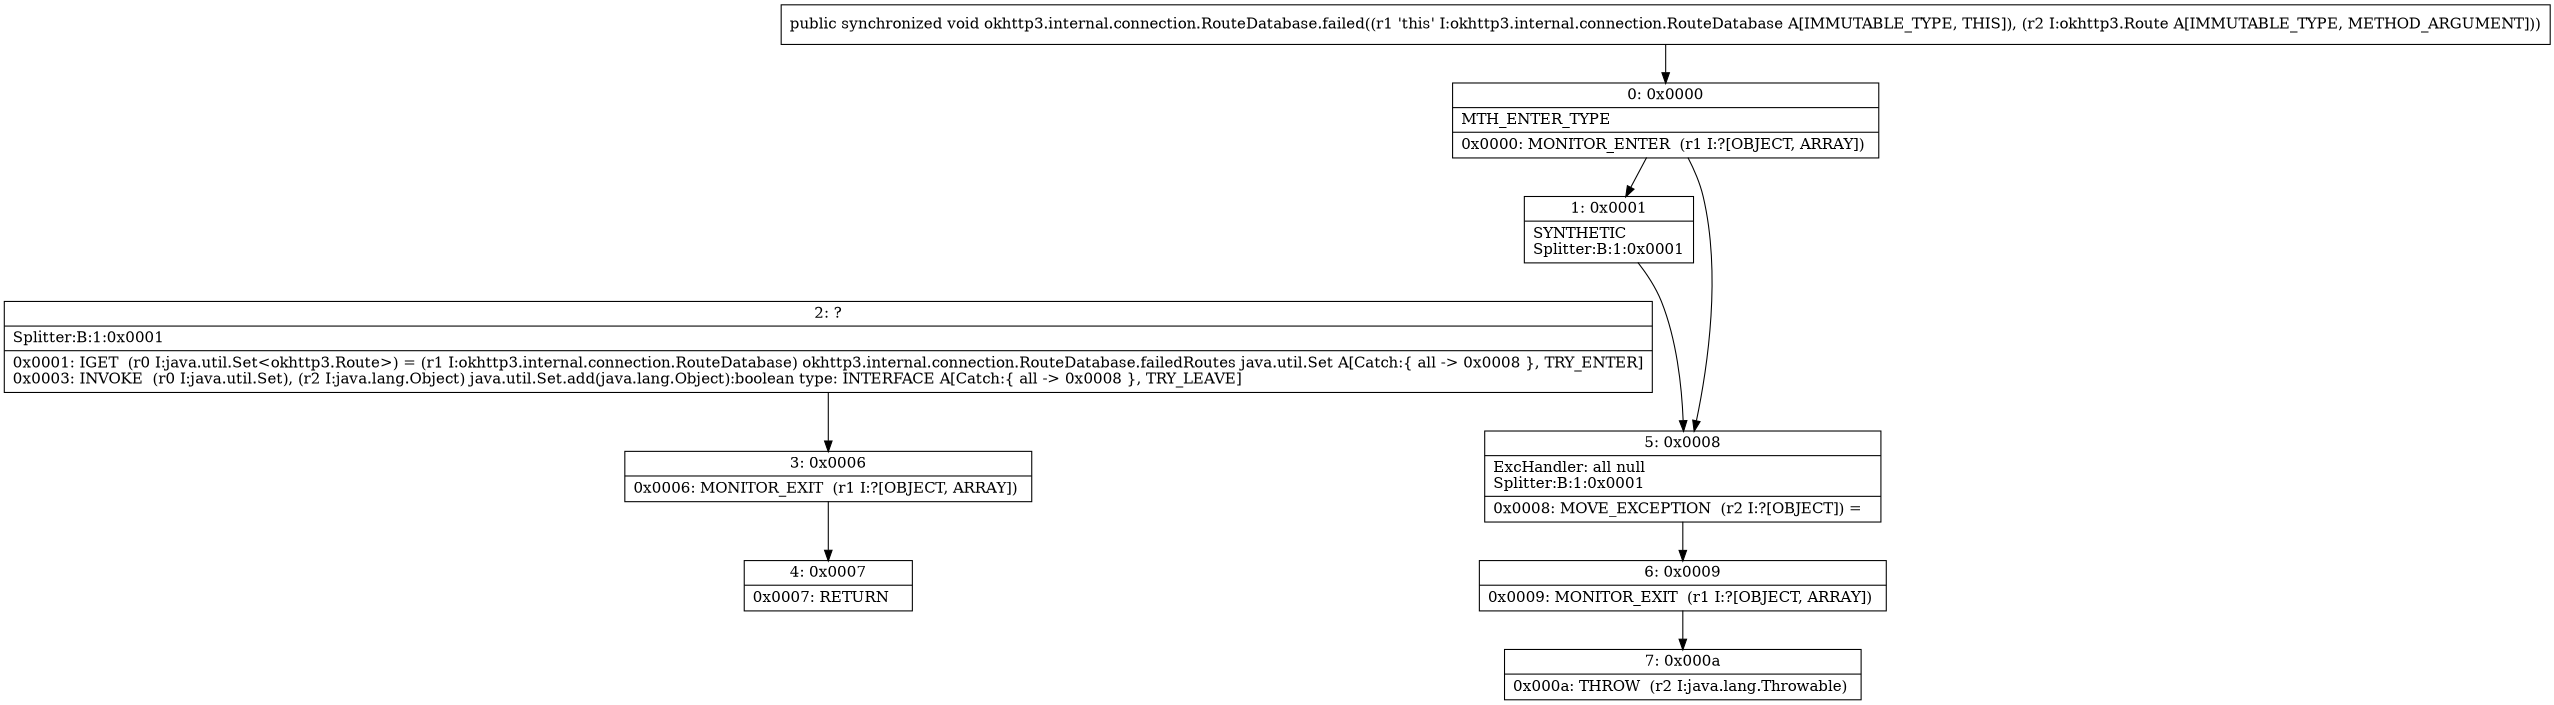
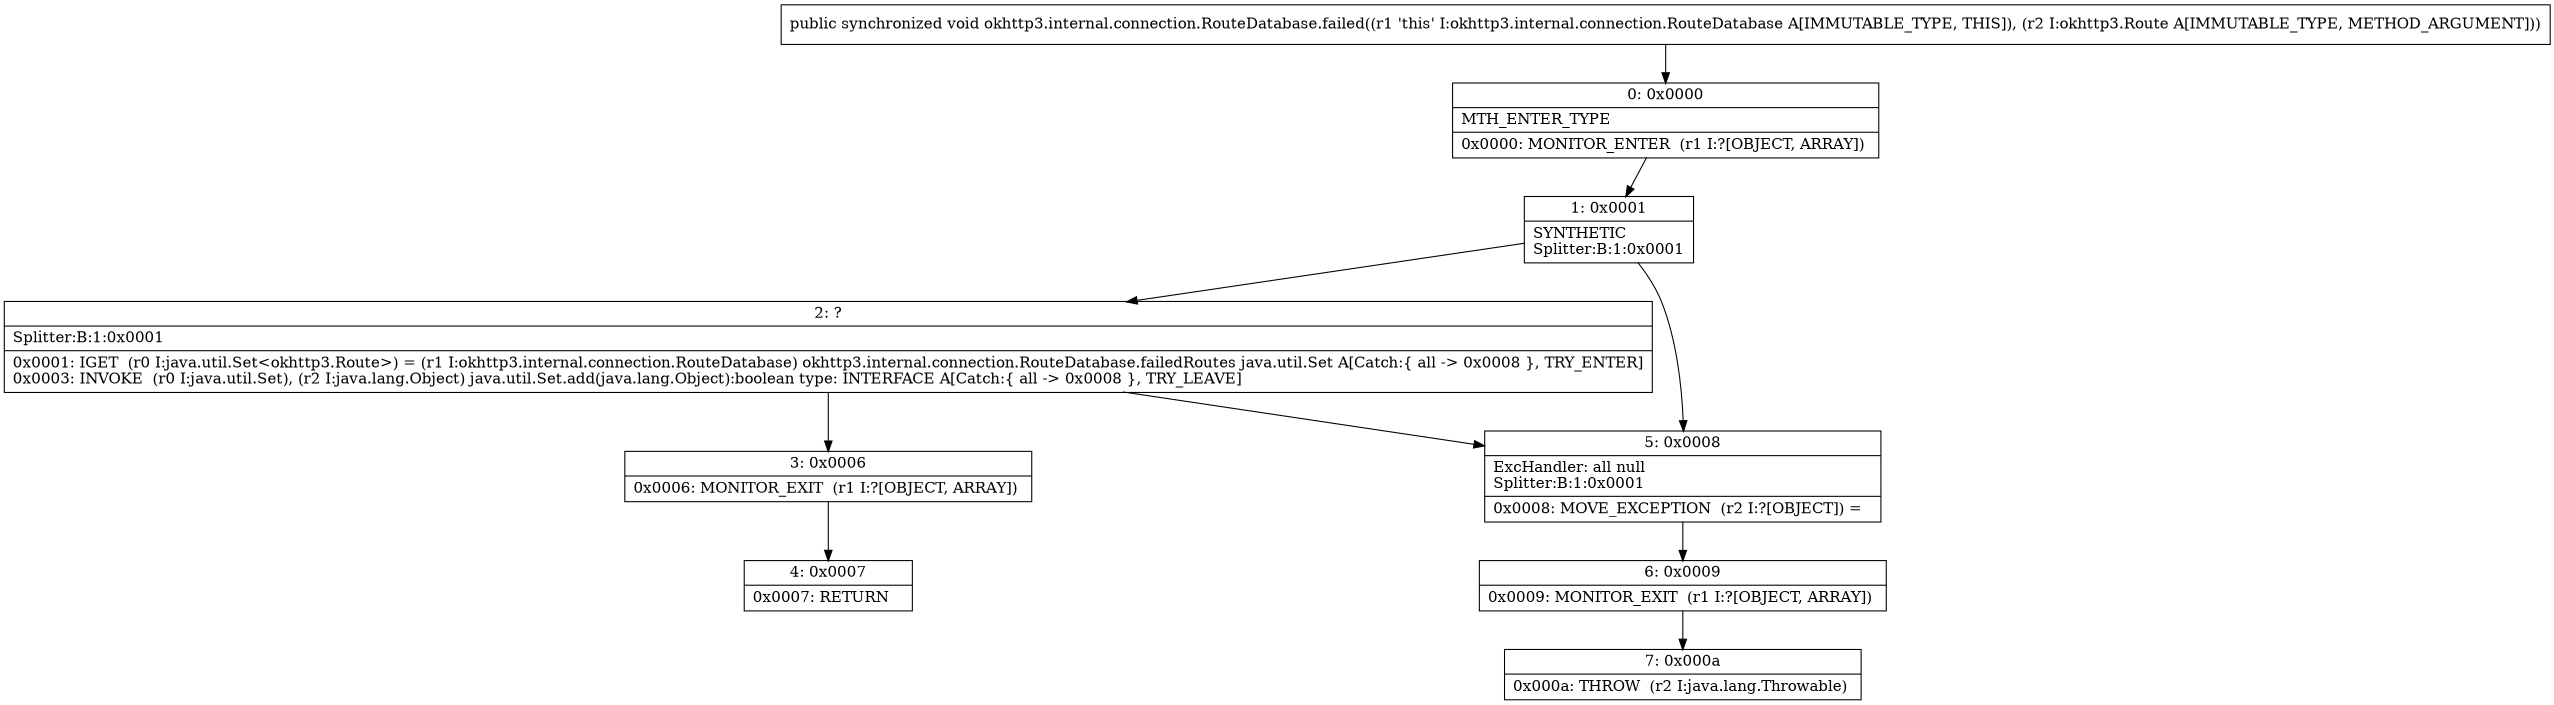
  digraph {
    node [shape=record]
    n1 [label="{0\:\ 0x0000|MTH_ENTER_TYPE\l|0x0000: MONITOR_ENTER  (r1 I:?[OBJECT, ARRAY]) \l}"]
    n2 [label="{1\:\ 0x0001|SYNTHETIC\lSplitter:B:1:0x0001\l}"]
    n3 [label="{2\:\ ?|Splitter:B:1:0x0001\l|0x0001: IGET  (r0 I:java.util.Set\<okhttp3.Route\>) = (r1 I:okhttp3.internal.connection.RouteDatabase) okhttp3.internal.connection.RouteDatabase.failedRoutes java.util.Set A[Catch:\{ all \-\> 0x0008 \}, TRY_ENTER]\l0x0003: INVOKE  (r0 I:java.util.Set), (r2 I:java.lang.Object) java.util.Set.add(java.lang.Object):boolean type: INTERFACE A[Catch:\{ all \-\> 0x0008 \}, TRY_LEAVE]\l}"]
    n4 [label="{5\:\ 0x0008|ExcHandler: all null\lSplitter:B:1:0x0001\l|0x0008: MOVE_EXCEPTION  (r2 I:?[OBJECT]) =  \l}"]
    n5 [label="{3\:\ 0x0006|0x0006: MONITOR_EXIT  (r1 I:?[OBJECT, ARRAY]) \l}"]
    n6 [label="{6\:\ 0x0009|0x0009: MONITOR_EXIT  (r1 I:?[OBJECT, ARRAY]) \l}"]
    n7 [label="{4\:\ 0x0007|0x0007: RETURN   \l}"]
    n8 [label="{7\:\ 0x000a|0x000a: THROW  (r2 I:java.lang.Throwable) \l}"]
    n9 [label="{public synchronized void okhttp3.internal.connection.RouteDatabase.failed((r1 'this' I:okhttp3.internal.connection.RouteDatabase A[IMMUTABLE_TYPE, THIS]), (r2 I:okhttp3.Route A[IMMUTABLE_TYPE, METHOD_ARGUMENT])) }"]
    n1 -> n2
+   n2 -> n3
    n2 -> n4
-   n1 -> n4
+   n3 -> n4
    n3 -> n5
    n4 -> n6
    n5 -> n7
    n6 -> n8
    n9 -> n1
  }
